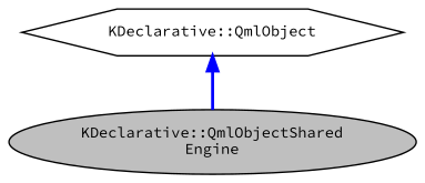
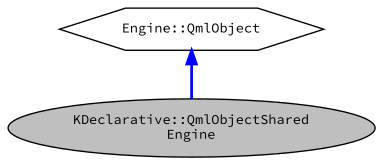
  digraph {
    fontname="Source Code Pro"
    node [color=black fontname="Source Code Pro" fontsize=10 style=filled]
    n1 [fillcolor=grey75 fontcolor=black height=0.2 label="KDeclarative::QmlObjectShared\lEngine" shape=ellipse width=0.4]
-   n2 [fillcolor=white height=0.2 label="KDeclarative::QmlObject" shape=hexagon width=0.4]
+   n2 [fillcolor=white height=0.2 label="Engine::QmlObject" shape=hexagon width=0.4]
    n2 -> n1 [color=blue dir=back fontname="Source Code Pro" fontsize=10 labelfontname=Helvetica labelfontsize=10 style=bold]
  }
